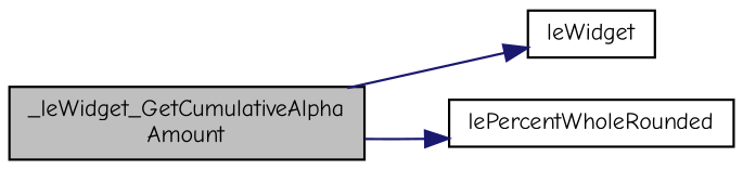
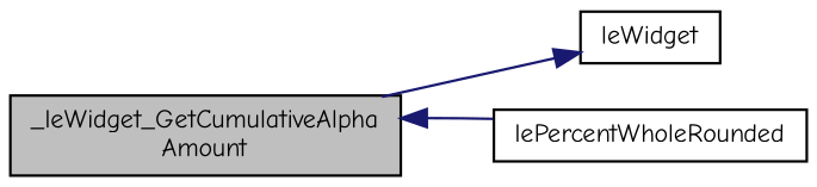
  digraph {
    fontname="Comic Neue"
    rankdir=LR
    node [color=black fillcolor=white fontname="Comic Neue" fontsize=10 shape=record style=filled]
    edge [color=midnightblue fontname="Comic Neue" fontsize=10 labelfontname=Helvetica labelfontsize=10 style=solid]
    n1 [fillcolor=grey75 fontcolor=black height=0.2 label="_leWidget_GetCumulativeAlpha\lAmount" width=0.4]
    n2 [height=0.2 label=leWidget width=0.4]
    n3 [height=0.2 label=lePercentWholeRounded width=0.4]
    n1 -> n2
-   n1 -> n3
+   n3 -> n1
  }
